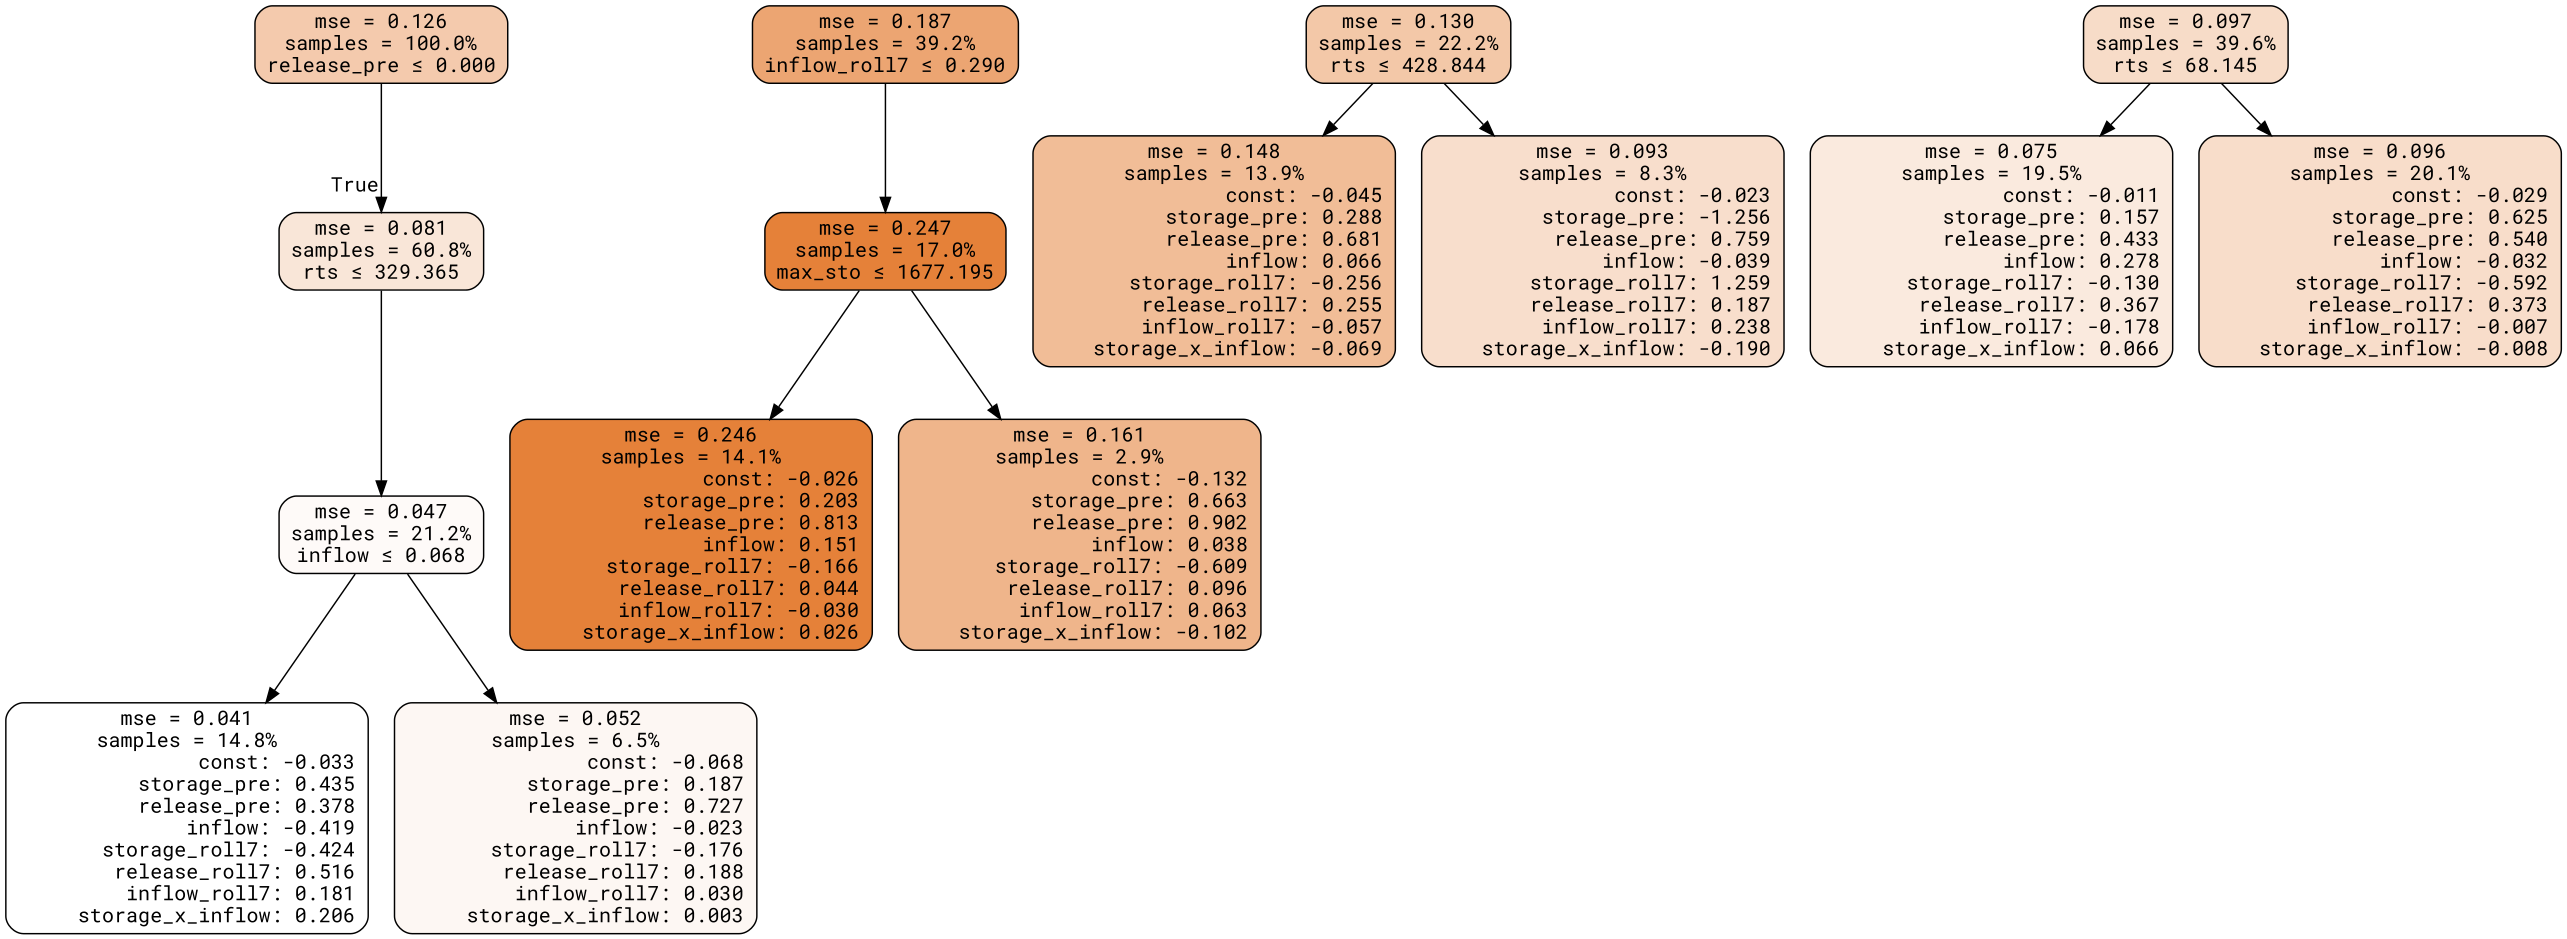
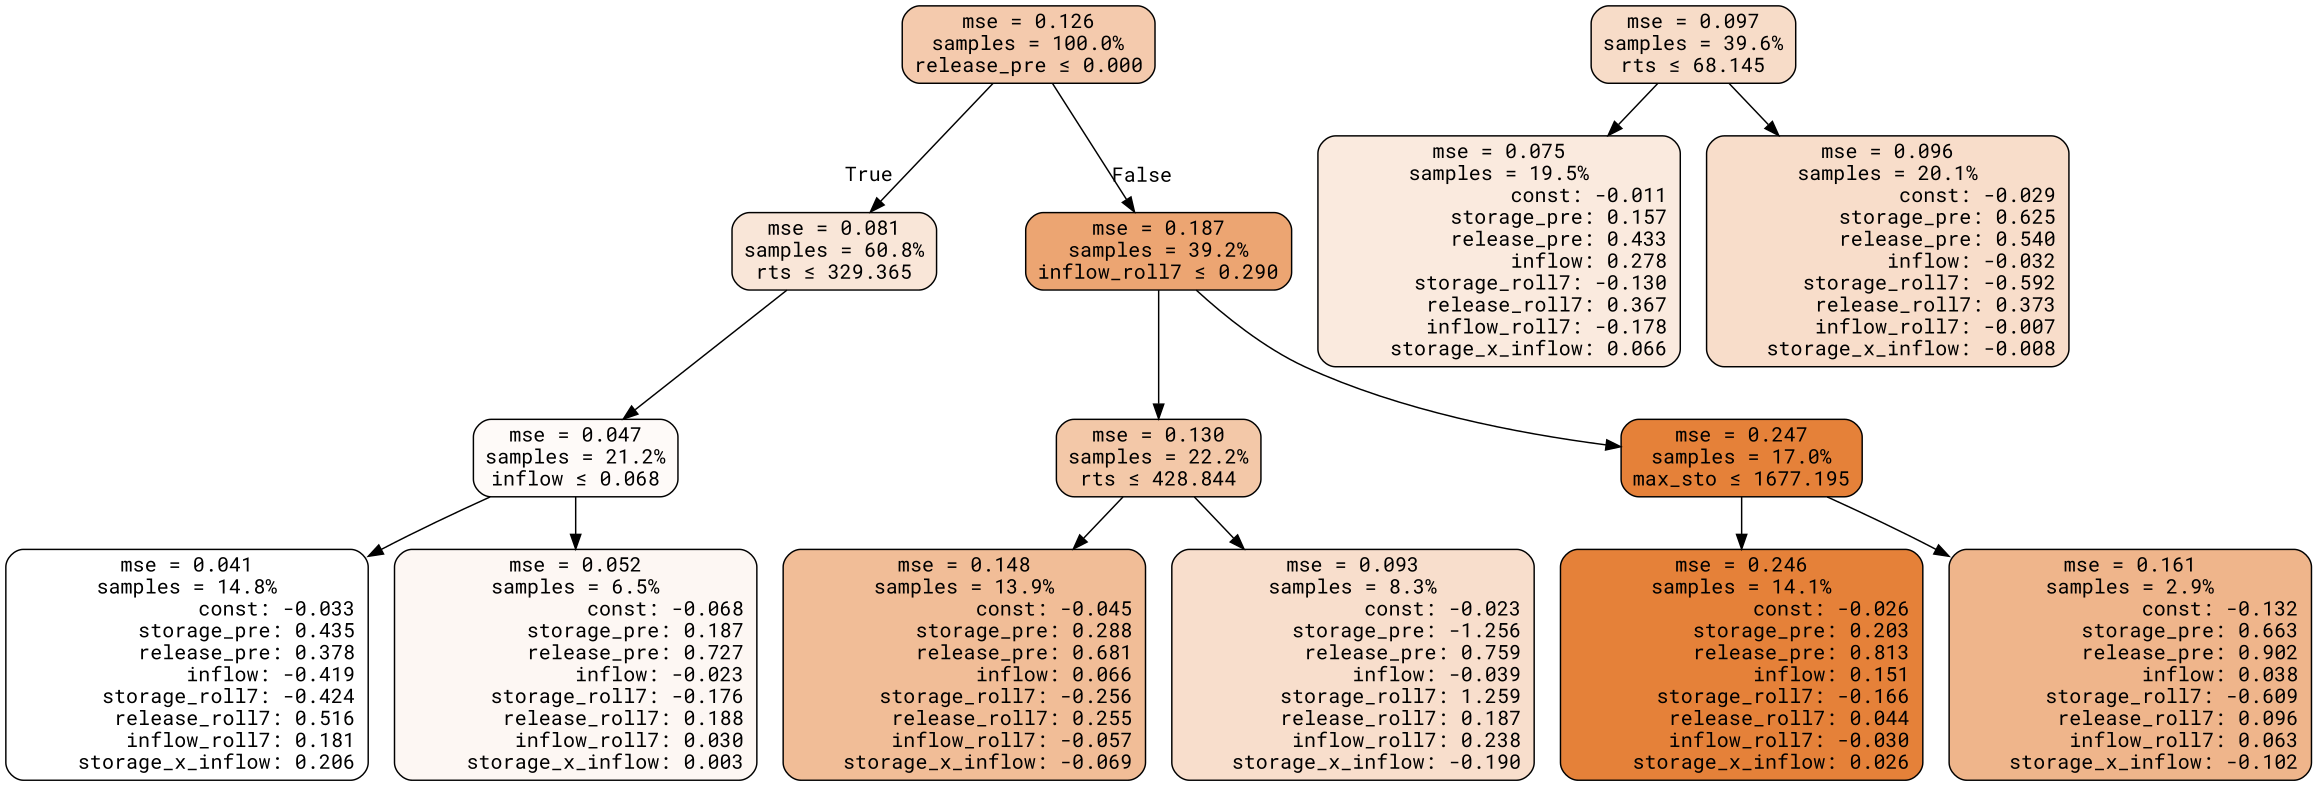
  digraph {
    fontname="Roboto Mono"
    node [color=black fillcolor="#e58139" fontname="Roboto Mono" shape=rectangle style="filled, rounded"]
    edge [fontname="Roboto Mono"]
    n1 [fillcolor="#f4caad" label="mse = 0.126\nsamples = 100.0%\nrelease_pre &le; 0.000"]
    n2 [fillcolor="#f9e6d8" label="mse = 0.081\nsamples = 60.8%\nrts &le; 329.365"]
    n3 [fillcolor="#eca572" label="mse = 0.187\nsamples = 39.2%\ninflow_roll7 &le; 0.290"]
    n4 [fillcolor="#fefaf8" label="mse = 0.047\nsamples = 21.2%\ninflow &le; 0.068"]
    n5 [fillcolor="#f3c8a8" label="mse = 0.130\nsamples = 22.2%\nrts &le; 428.844"]
    n6 [label="mse = 0.247\nsamples = 17.0%\nmax_sto &le; 1677.195"]
    n7 [fillcolor="#f7dcc8" label="mse = 0.097\nsamples = 39.6%\nrts &le; 68.145"]
    n8 [fillcolor="#faeade" label="mse = 0.075\nsamples = 19.5%\n               const: -0.011\n          storage_pre: 0.157\n          release_pre: 0.433\n               inflow: 0.278\n       storage_roll7: -0.130\n        release_roll7: 0.367\n        inflow_roll7: -0.178\n     storage_x_inflow: 0.066"]
    n9 [fillcolor="#f8ddca" label="mse = 0.096\nsamples = 20.1%\n               const: -0.029\n          storage_pre: 0.625\n          release_pre: 0.540\n              inflow: -0.032\n       storage_roll7: -0.592\n        release_roll7: 0.373\n        inflow_roll7: -0.007\n    storage_x_inflow: -0.008"]
    n10 [fillcolor="#ffffff" label="mse = 0.041\nsamples = 14.8%\n               const: -0.033\n          storage_pre: 0.435\n          release_pre: 0.378\n              inflow: -0.419\n       storage_roll7: -0.424\n        release_roll7: 0.516\n         inflow_roll7: 0.181\n     storage_x_inflow: 0.206"]
    n11 [fillcolor="#fdf7f3" label="mse = 0.052\nsamples = 6.5%\n               const: -0.068\n          storage_pre: 0.187\n          release_pre: 0.727\n              inflow: -0.023\n       storage_roll7: -0.176\n        release_roll7: 0.188\n         inflow_roll7: 0.030\n     storage_x_inflow: 0.003"]
    n12 [fillcolor="#f1bd97" label="mse = 0.148\nsamples = 13.9%\n               const: -0.045\n          storage_pre: 0.288\n          release_pre: 0.681\n               inflow: 0.066\n       storage_roll7: -0.256\n        release_roll7: 0.255\n        inflow_roll7: -0.057\n    storage_x_inflow: -0.069"]
    n13 [fillcolor="#f8decc" label="mse = 0.093\nsamples = 8.3%\n               const: -0.023\n         storage_pre: -1.256\n          release_pre: 0.759\n              inflow: -0.039\n        storage_roll7: 1.259\n        release_roll7: 0.187\n         inflow_roll7: 0.238\n    storage_x_inflow: -0.190"]
    n14 [label="mse = 0.246\nsamples = 14.1%\n               const: -0.026\n          storage_pre: 0.203\n          release_pre: 0.813\n               inflow: 0.151\n       storage_roll7: -0.166\n        release_roll7: 0.044\n        inflow_roll7: -0.030\n     storage_x_inflow: 0.026"]
    n15 [fillcolor="#efb58b" label="mse = 0.161\nsamples = 2.9%\n               const: -0.132\n          storage_pre: 0.663\n          release_pre: 0.902\n               inflow: 0.038\n       storage_roll7: -0.609\n        release_roll7: 0.096\n         inflow_roll7: 0.063\n    storage_x_inflow: -0.102"]
    n1 -> n2 [headlabel=True labelangle=45 labeldistance=2.5]
+   n1 -> n3 [headlabel=False labelangle=-45 labeldistance=2.5]
    n2 -> n4
+   n3 -> n5
    n3 -> n6
    n4 -> n10
    n4 -> n11
    n5 -> n12
    n5 -> n13
    n6 -> n14
    n6 -> n15
    n7 -> n8
    n7 -> n9
  }
